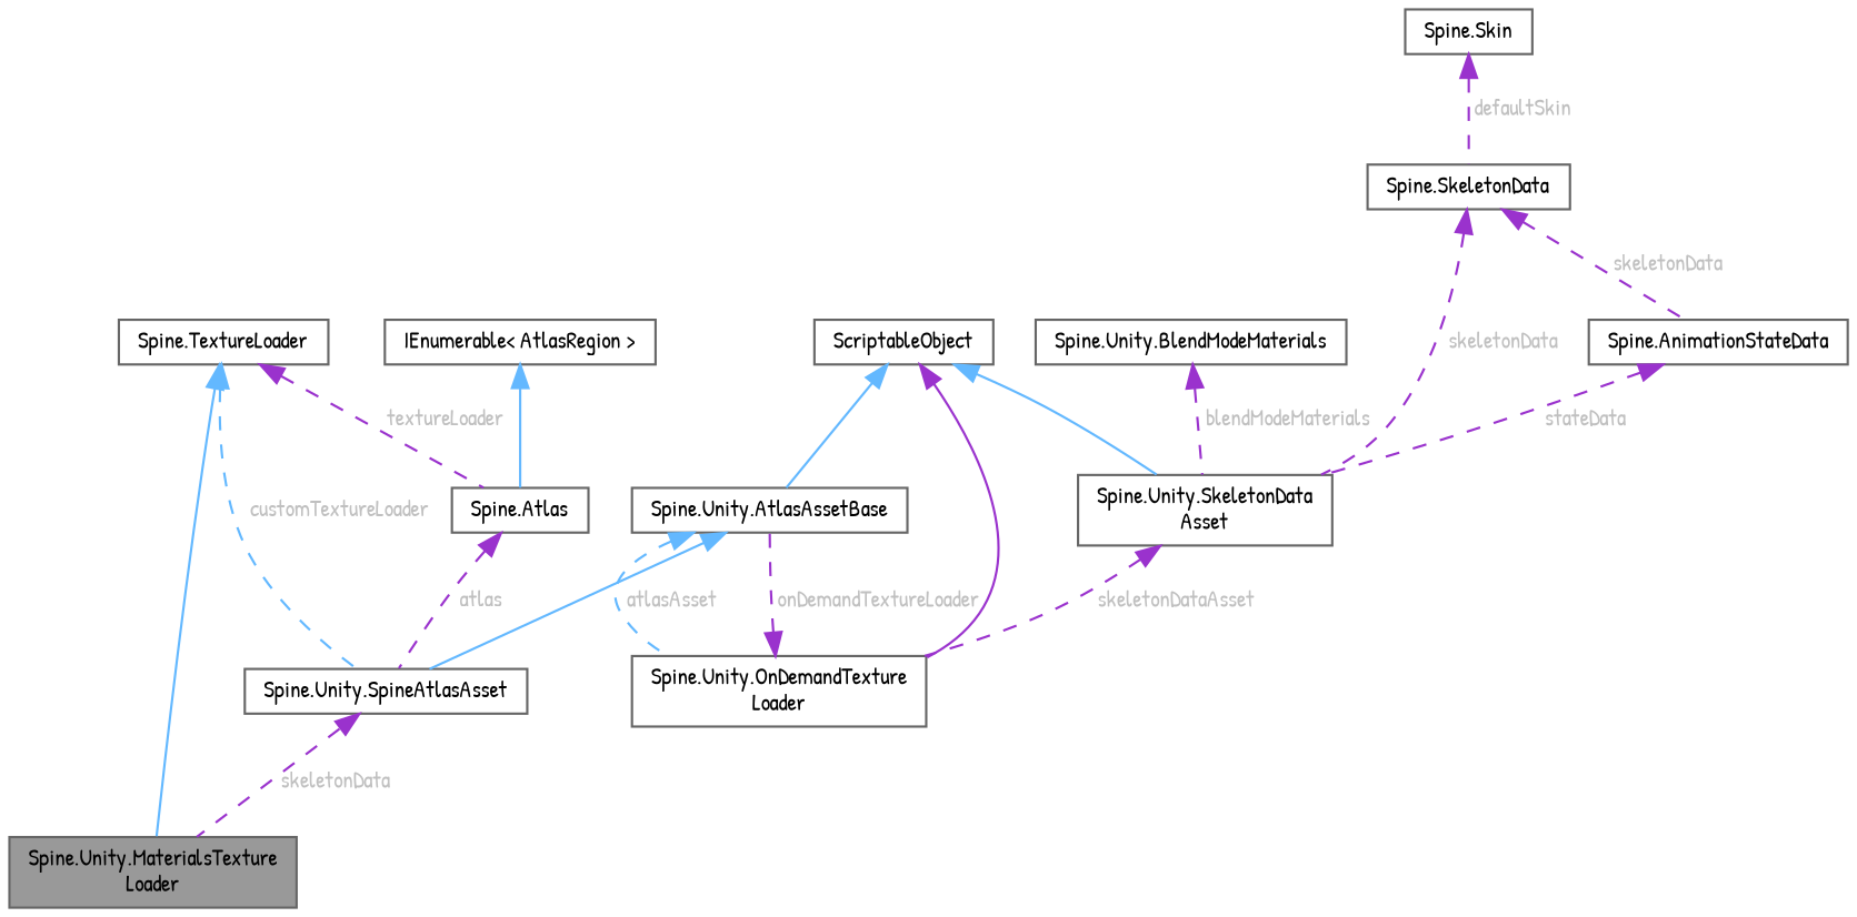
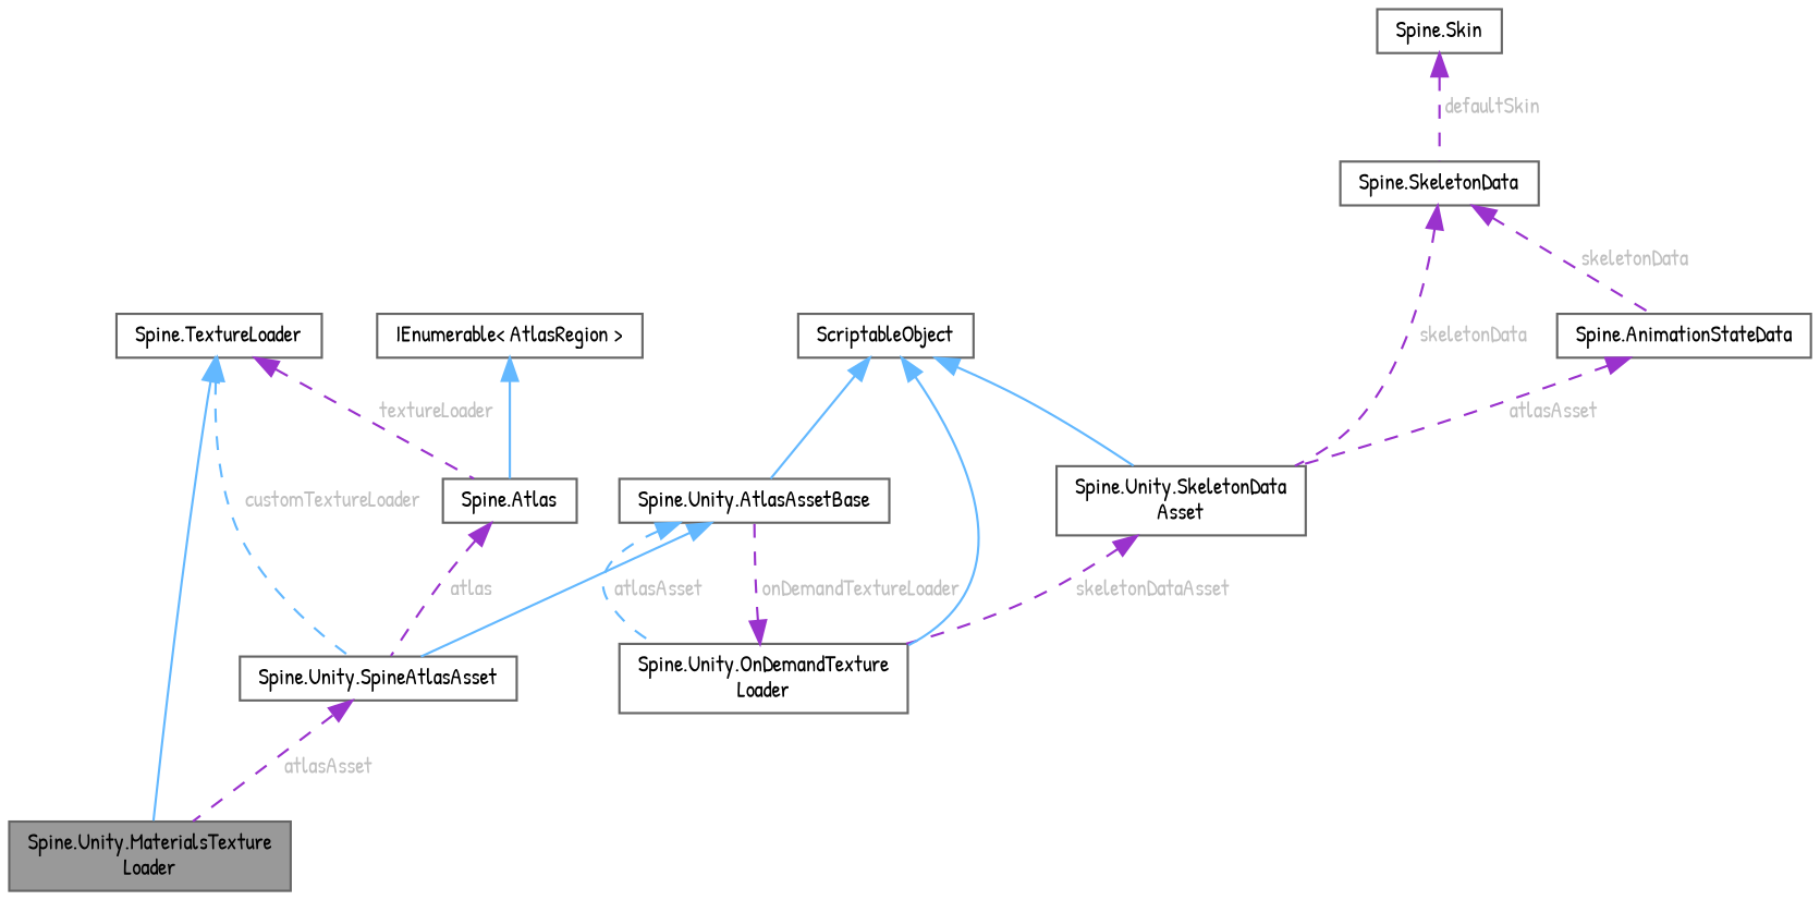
  digraph {
    fontname="Patrick Hand"
    node [color=gray40 fillcolor=white fontname="Patrick Hand" fontsize=10 shape=box style=filled]
    edge [color=darkorchid3 dir=back fontname="Patrick Hand" fontsize=10 labelfontname=Helvetica labelfontsize=10 style=dashed fontcolor=grey]
    n1 [fillcolor=grey60 fontcolor=black height=0.2 label="Spine.Unity.MaterialsTexture\lLoader" width=0.4]
    n2 [height=0.2 label="Spine.TextureLoader" width=0.4]
    n3 [height=0.2 label="Spine.Unity.SpineAtlasAsset" width=0.4]
    n4 [height=0.2 label="Spine.Atlas" width=0.4]
    n5 [height=0.2 label="Spine.Unity.AtlasAssetBase" width=0.4]
    n6 [height=0.2 label="Spine.Unity.OnDemandTexture\lLoader" width=0.4]
    n7 [height=0.2 label="Spine.Unity.SkeletonData\lAsset" width=0.4]
    n8 [height=0.2 label=ScriptableObject width=0.4]
-   n9 [height=0.2 label="Spine.Unity.BlendModeMaterials" width=0.4]
    n10 [height=0.2 label="Spine.SkeletonData" width=0.4]
    n11 [height=0.2 label="Spine.AnimationStateData" width=0.4]
    n12 [height=0.2 label="Spine.Skin" width=0.4]
    n13 [height=0.2 label="IEnumerable\< AtlasRegion \>" width=0.4]
    n2 -> n1 [color=steelblue1 style=solid fontcolor=""]
    n2 -> n3 [color=steelblue1 label=" customTextureLoader"]
    n2 -> n4 [label=" textureLoader"]
-   n3 -> n1 [label=" skeletonData"]
+   n3 -> n1 [label=" atlasAsset"]
    n4 -> n3 [label=" atlas"]
    n5 -> n3 [color=steelblue1 style=solid fontcolor=""]
    n5 -> n6 [color=steelblue1 label=" atlasAsset"]
    n6 -> n5 [label=" onDemandTextureLoader"]
    n7 -> n6 [label=" skeletonDataAsset"]
    n8 -> n5 [color=steelblue1 style=solid fontcolor=""]
-   n8 -> n6 [style=solid fontcolor=""]
+   n8 -> n6 [color=steelblue1 style=solid fontcolor=""]
    n8 -> n7 [color=steelblue1 style=solid fontcolor=""]
-   n9 -> n7 [label=" blendModeMaterials"]
    n10 -> n7 [label=" skeletonData"]
    n10 -> n11 [label=" skeletonData"]
-   n11 -> n7 [label=" stateData"]
+   n11 -> n7 [label=" atlasAsset"]
    n12 -> n10 [label=" defaultSkin"]
    n13 -> n4 [color=steelblue1 style=solid fontcolor=""]
  }
